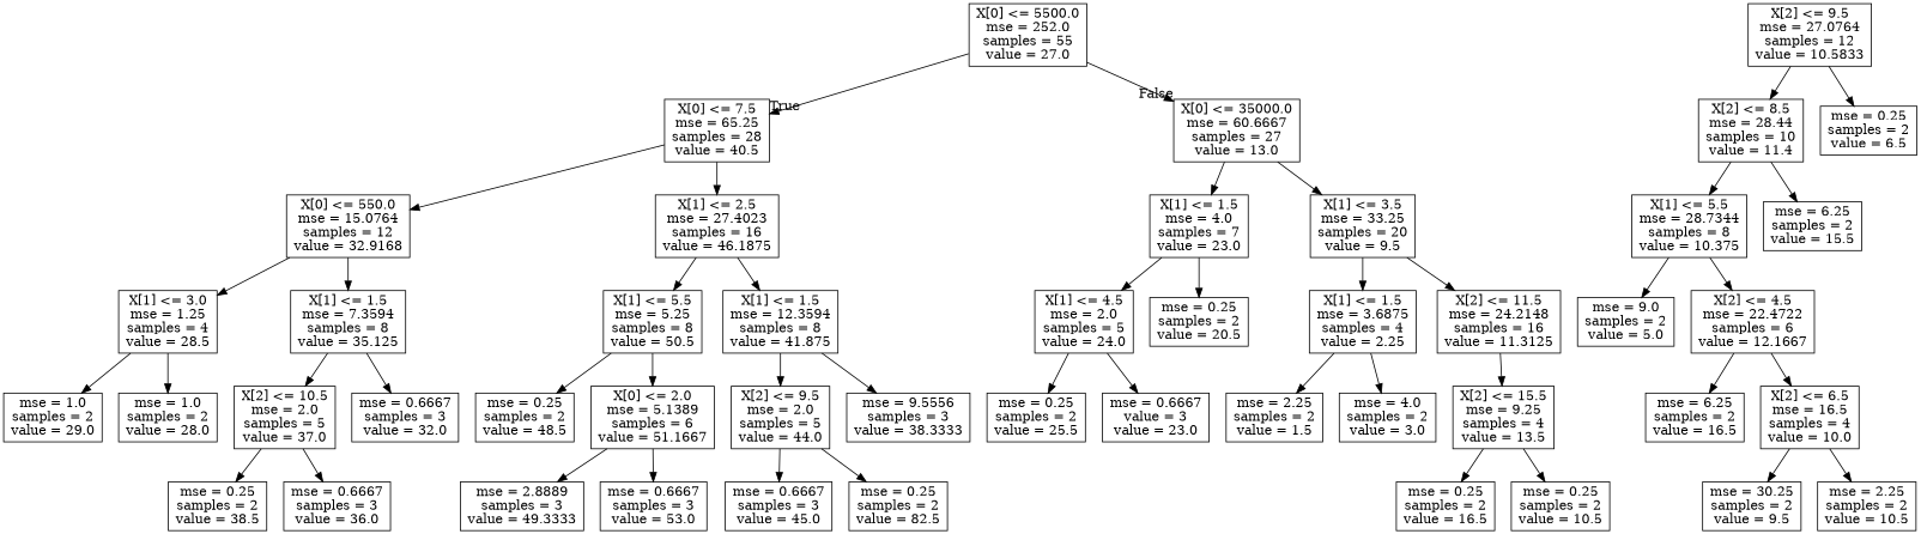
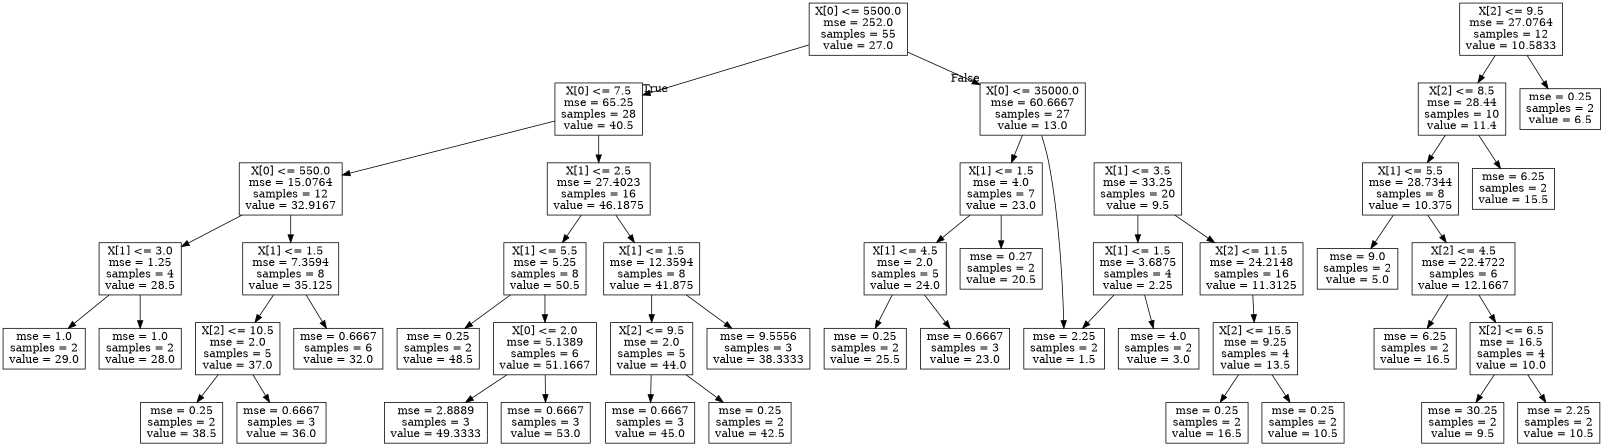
  digraph {
    node [shape=box]
    n1 [label="X[0] <= 5500.0\nmse = 252.0\nsamples = 55\nvalue = 27.0"]
    n2 [label="X[0] <= 7.5\nmse = 65.25\nsamples = 28\nvalue = 40.5"]
    n3 [label="X[0] <= 35000.0\nmse = 60.6667\nsamples = 27\nvalue = 13.0"]
    n4 [label="X[1] <= 2.5\nmse = 27.4023\nsamples = 16\nvalue = 46.1875"]
-   n5 [label="X[0] <= 550.0\nmse = 15.0764\nsamples = 12\nvalue = 32.9168"]
+   n5 [label="X[0] <= 550.0\nmse = 15.0764\nsamples = 12\nvalue = 32.9167"]
    n6 [label="X[1] <= 1.5\nmse = 4.0\nsamples = 7\nvalue = 23.0"]
    n7 [label="X[1] <= 3.5\nmse = 33.25\nsamples = 20\nvalue = 9.5"]
    n8 [label="X[1] <= 1.5\nmse = 12.3594\nsamples = 8\nvalue = 41.875"]
    n9 [label="X[1] <= 5.5\nmse = 5.25\nsamples = 8\nvalue = 50.5"]
    n10 [label="X[1] <= 1.5\nmse = 7.3594\nsamples = 8\nvalue = 35.125"]
    n11 [label="X[1] <= 3.0\nmse = 1.25\nsamples = 4\nvalue = 28.5"]
    n12 [label="mse = 9.5556\nsamples = 3\nvalue = 38.3333"]
    n13 [label="X[2] <= 9.5\nmse = 2.0\nsamples = 5\nvalue = 44.0"]
    n14 [label="X[0] <= 2.0\nmse = 5.1389\nsamples = 6\nvalue = 51.1667"]
    n15 [label="mse = 0.25\nsamples = 2\nvalue = 48.5"]
    n16 [label="mse = 0.6667\nsamples = 3\nvalue = 45.0"]
-   n17 [label="mse = 0.25\nsamples = 2\nvalue = 82.5"]
+   n17 [label="mse = 0.25\nsamples = 2\nvalue = 42.5"]
    n18 [label="mse = 2.8889\nsamples = 3\nvalue = 49.3333"]
    n19 [label="mse = 0.6667\nsamples = 3\nvalue = 53.0"]
-   n20 [label="mse = 0.6667\nsamples = 3\nvalue = 32.0"]
+   n20 [label="mse = 0.6667\nsamples = 6\nvalue = 32.0"]
    n21 [label="X[2] <= 10.5\nmse = 2.0\nsamples = 5\nvalue = 37.0"]
    n22 [label="mse = 1.0\nsamples = 2\nvalue = 28.0"]
    n23 [label="mse = 1.0\nsamples = 2\nvalue = 29.0"]
    n24 [label="mse = 0.25\nsamples = 2\nvalue = 38.5"]
    n25 [label="mse = 0.6667\nsamples = 3\nvalue = 36.0"]
-   n26 [label="mse = 0.25\nsamples = 2\nvalue = 20.5"]
+   n26 [label="mse = 0.27\nsamples = 2\nvalue = 20.5"]
    n27 [label="X[1] <= 4.5\nmse = 2.0\nsamples = 5\nvalue = 24.0"]
    n28 [label="X[1] <= 1.5\nmse = 3.6875\nsamples = 4\nvalue = 2.25"]
    n29 [label="X[2] <= 11.5\nmse = 24.2148\nsamples = 16\nvalue = 11.3125"]
-   n30 [label="mse = 0.6667\nvalue = 3\nvalue = 23.0"]
+   n30 [label="mse = 0.6667\nsamples = 3\nvalue = 23.0"]
    n31 [label="mse = 0.25\nsamples = 2\nvalue = 25.5"]
    n32 [label="mse = 2.25\nsamples = 2\nvalue = 1.5"]
    n33 [label="mse = 4.0\nsamples = 2\nvalue = 3.0"]
    n34 [label="X[2] <= 15.5\nmse = 9.25\nsamples = 4\nvalue = 13.5"]
    n35 [label="X[2] <= 9.5\nmse = 27.0764\nsamples = 12\nvalue = 10.5833"]
    n36 [label="X[2] <= 8.5\nmse = 28.44\nsamples = 10\nvalue = 11.4"]
    n37 [label="mse = 0.25\nsamples = 2\nvalue = 6.5"]
    n38 [label="mse = 0.25\nsamples = 2\nvalue = 16.5"]
    n39 [label="mse = 0.25\nsamples = 2\nvalue = 10.5"]
    n40 [label="X[1] <= 5.5\nmse = 28.7344\nsamples = 8\nvalue = 10.375"]
    n41 [label="mse = 6.25\nsamples = 2\nvalue = 15.5"]
    n42 [label="mse = 9.0\nsamples = 2\nvalue = 5.0"]
    n43 [label="X[2] <= 4.5\nmse = 22.4722\nsamples = 6\nvalue = 12.1667"]
    n44 [label="mse = 6.25\nsamples = 2\nvalue = 16.5"]
    n45 [label="X[2] <= 6.5\nmse = 16.5\nsamples = 4\nvalue = 10.0"]
    n46 [label="mse = 30.25\nsamples = 2\nvalue = 9.5"]
    n47 [label="mse = 2.25\nsamples = 2\nvalue = 10.5"]
    n1 -> n2 [headlabel=True labelangle=45 labeldistance=2.5]
    n1 -> n3 [headlabel=False labelangle=-45 labeldistance=2.5]
    n2 -> n4
    n2 -> n5
    n3 -> n6
-   n3 -> n7
+   n3 -> n32
    n4 -> n8
    n4 -> n9
    n5 -> n10
    n5 -> n11
    n6 -> n26
    n6 -> n27
    n7 -> n28
    n7 -> n29
    n8 -> n12
    n8 -> n13
    n9 -> n14
    n9 -> n15
    n10 -> n20
    n10 -> n21
    n11 -> n22
    n11 -> n23
    n13 -> n16
    n13 -> n17
    n14 -> n18
    n14 -> n19
    n21 -> n24
    n21 -> n25
    n27 -> n30
    n27 -> n31
    n28 -> n32
    n28 -> n33
    n29 -> n34
    n34 -> n38
    n34 -> n39
    n35 -> n36
    n35 -> n37
    n36 -> n40
    n36 -> n41
    n40 -> n42
    n40 -> n43
    n43 -> n44
    n43 -> n45
    n45 -> n46
    n45 -> n47
  }
